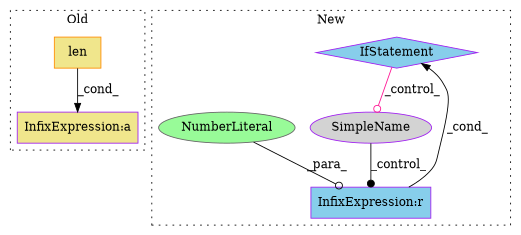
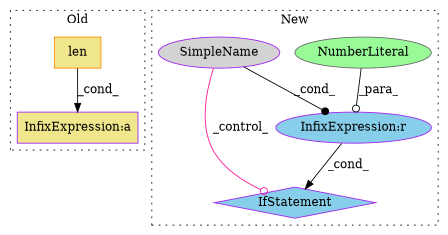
  digraph {
    node [a=27 color=purple fillcolor=khaki shape=box style=filled]
    edge [arrowhead=normal color=black]
    n1 [a=32 color=darkorange l="4,1" label=len s="1575,1587"]
    n2 [l=3 label="InfixExpression:a" s=1572]
    n3 [a=25 fillcolor=skyblue l="4,2" label=IfStatement s="1145,1160" shape=diamond]
-   n4 [fillcolor=skyblue l=4 label="InfixExpression:r" s=1155]
+   n4 [fillcolor=skyblue l=4 label="InfixExpression:r" s=1155 shape=ellipse]
    n5 [a=34 color=gray40 fillcolor=palegreen l=1 label=NumberLiteral s=1159 shape=ellipse]
    n6 [a=42 fillcolor=lightgrey label=SimpleName shape=ellipse]
    subgraph cluster_1 {
      label=Old
      style=dotted
      n1
      n2
    }
    subgraph cluster_2 {
      label=New
      style=dotted
      n3
      n4
      n5
      n6
    }
    n1 -> n2 [label=_cond_]
    n4 -> n3 [label=_cond_]
    n5 -> n4 [arrowhead=odot label=_para_]
-   n3 -> n6 [arrowhead=odot color=deeppink label=_control_]
-   n6 -> n4 [arrowhead=dot label=_control_]
+   n6 -> n3 [arrowhead=odot color=deeppink label=_control_]
+   n6 -> n4 [arrowhead=dot label=_cond_]
  }
